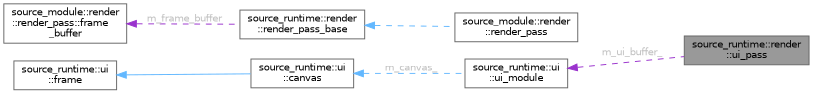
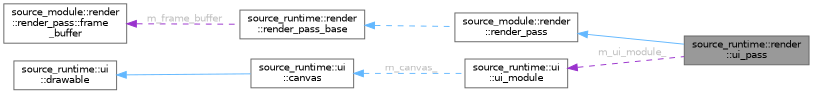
  digraph {
    rankdir=LR
    node [color=gray40 fillcolor=white fontname=Helvetica fontsize=10 shape=box style=filled]
    edge [color=steelblue1 dir=back fontname=Helvetica fontsize=10 labelfontname=Helvetica labelfontsize=10 style=dashed]
    n1 [fillcolor=grey60 fontcolor=black height=0.2 label="source_runtime::render\l::ui_pass" width=0.4]
    n2 [height=0.2 label="source_module::render\l::render_pass" width=0.4]
    n3 [height=0.2 label="source_runtime::render\l::render_pass_base" width=0.4]
    n4 [height=0.2 label="source_module::render\l::render_pass::frame\l_buffer" width=0.4]
    n5 [height=0.2 label="source_runtime::ui\l::ui_module" width=0.4]
    n6 [height=0.2 label="source_runtime::ui\l::canvas" width=0.4]
-   n7 [height=0.2 label="source_runtime::ui\l::frame" width=0.4]
+   n7 [height=0.2 label="source_runtime::ui\l::drawable" width=0.4]
+   n2 -> n1 [style=solid]
    n3 -> n2
    n4 -> n3 [color=darkorchid3 fontcolor=grey label=" m_frame_buffer"]
-   n5 -> n1 [color=darkorchid3 fontcolor=grey label=" m_ui_buffer_"]
+   n5 -> n1 [color=darkorchid3 fontcolor=grey label=" m_ui_module_"]
    n6 -> n5 [fontcolor=grey label=" m_canvas_"]
    n7 -> n6 [style=solid]
  }
